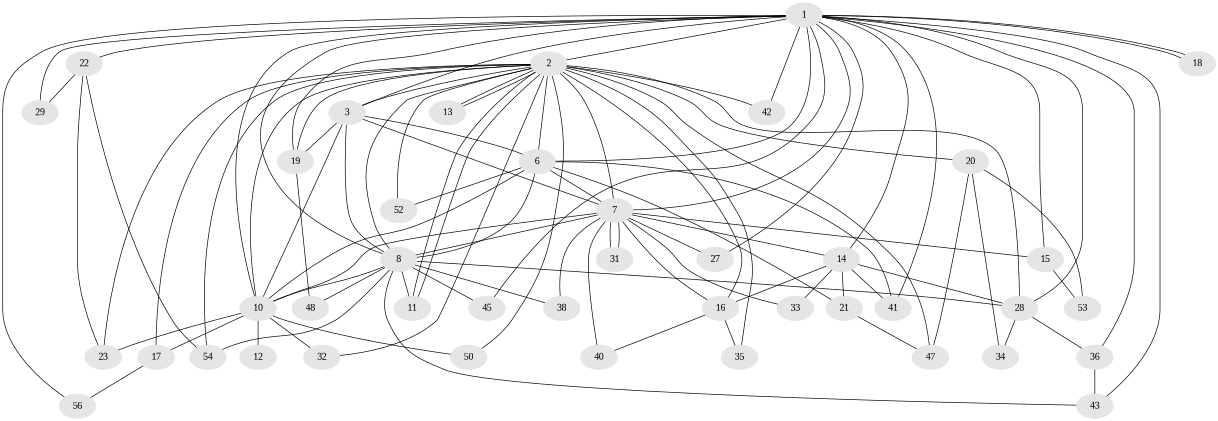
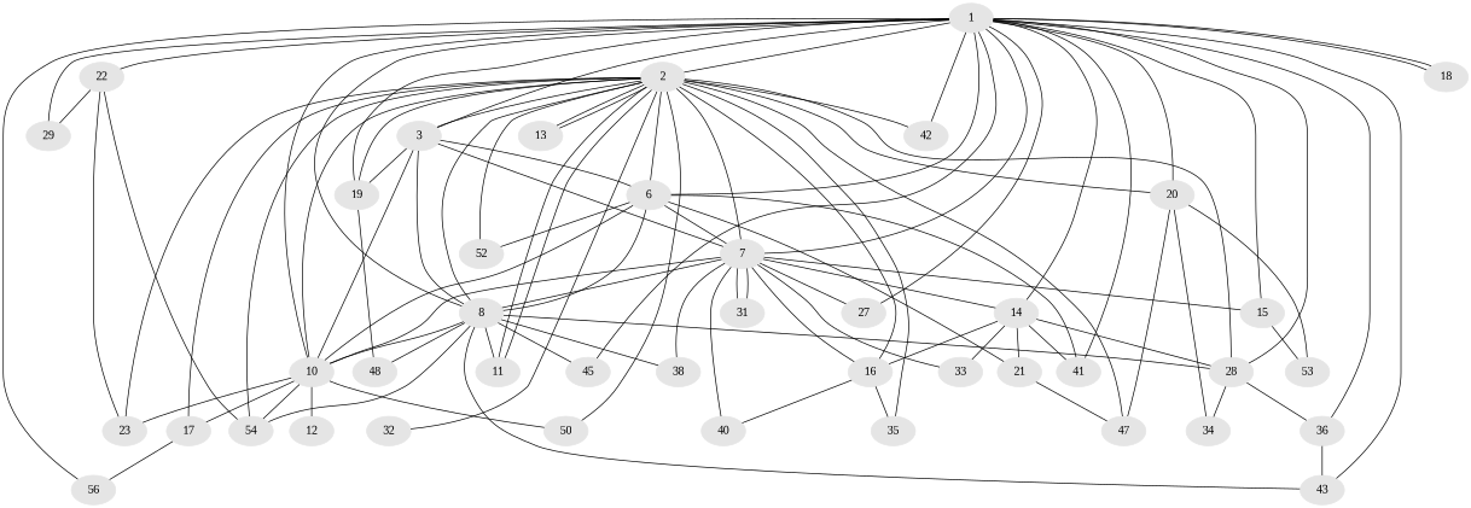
  graph {
    fontname="Liberation Serif"
    node [color=gray90 fontname="Liberation Serif" style=filled]
    edge [fontname="Liberation Serif"]
    1 [super="+4"]
    2 [super="+5"]
    3 [super="+55"]
    6 [super="+59"]
    7 [super="+9"]
    8 [super="+57"]
    10 [super="+60"]
    14 [super="+39"]
    15
    18
    19 [super="+24"]
    20 [super="+49"]
    22 [super="+26"]
    27
    28 [super="+30"]
    29
    36 [super="+37"]
    41 [super="+61"]
    42
    43 [super="+44"]
    45
    56
    11 [super="+46"]
    13
    16 [super="+25"]
    17
    23
    32
    35
    47 [super="+58"]
    50
    52
    54
    21
    31
    33
    38
    40 [super="+51"]
    48
    12
    53
    34
    1 -- 2 [weight=4]
    1 -- 3 [weight=2]
    1 -- 6 [weight=2]
    1 -- 7 [weight=4]
    1 -- 8 [weight=2]
    1 -- 10 [weight=3]
    1 -- 14
    1 -- 15
    1 -- 18
    1 -- 18
    1 -- 19
+   1 -- 20 [weight=2]
    1 -- 22
    1 -- 27
    1 -- 28
    1 -- 29
    1 -- 36
    1 -- 41
    1 -- 42
    1 -- 43
    1 -- 45
    1 -- 56
    2 -- 3 [weight=3]
    2 -- 6 [weight=3]
    2 -- 7 [weight=4]
    2 -- 8 [weight=2]
    2 -- 10 [weight=2]
    2 -- 19
    2 -- 20
    2 -- 28
    2 -- 42
    2 -- 11
    2 -- 11
    2 -- 13
    2 -- 13
    2 -- 16
    2 -- 17
    2 -- 23
    2 -- 32
    2 -- 35
    2 -- 47
    2 -- 50
    2 -- 52
    2 -- 54
    3 -- 6
    3 -- 7 [weight=2]
    3 -- 8
    3 -- 10
    3 -- 19
    6 -- 7 [weight=2]
    6 -- 8
    6 -- 10
    6 -- 41
    6 -- 52
    6 -- 21
    7 -- 8 [weight=2]
    7 -- 10 [weight=2]
    7 -- 14
    7 -- 15
    7 -- 27
    7 -- 16
    7 -- 31
    7 -- 31
    7 -- 33
    7 -- 38
    7 -- 40 [weight=2]
    8 -- 10
    8 -- 28
    8 -- 43
    8 -- 45
    8 -- 11
    8 -- 54
    8 -- 38
    8 -- 48
    10 -- 17
    10 -- 23
-   10 -- 32
+   10 -- 54
    10 -- 50
    10 -- 12
    14 -- 28
    14 -- 41
    14 -- 16
    14 -- 21
    14 -- 33
    15 -- 53
    19 -- 48
    20 -- 47
    20 -- 53
    20 -- 34
    22 -- 29
    22 -- 23
    22 -- 54
    28 -- 36
    28 -- 34
    36 -- 43
    16 -- 35
    16 -- 40
    17 -- 56
    21 -- 47
  }
